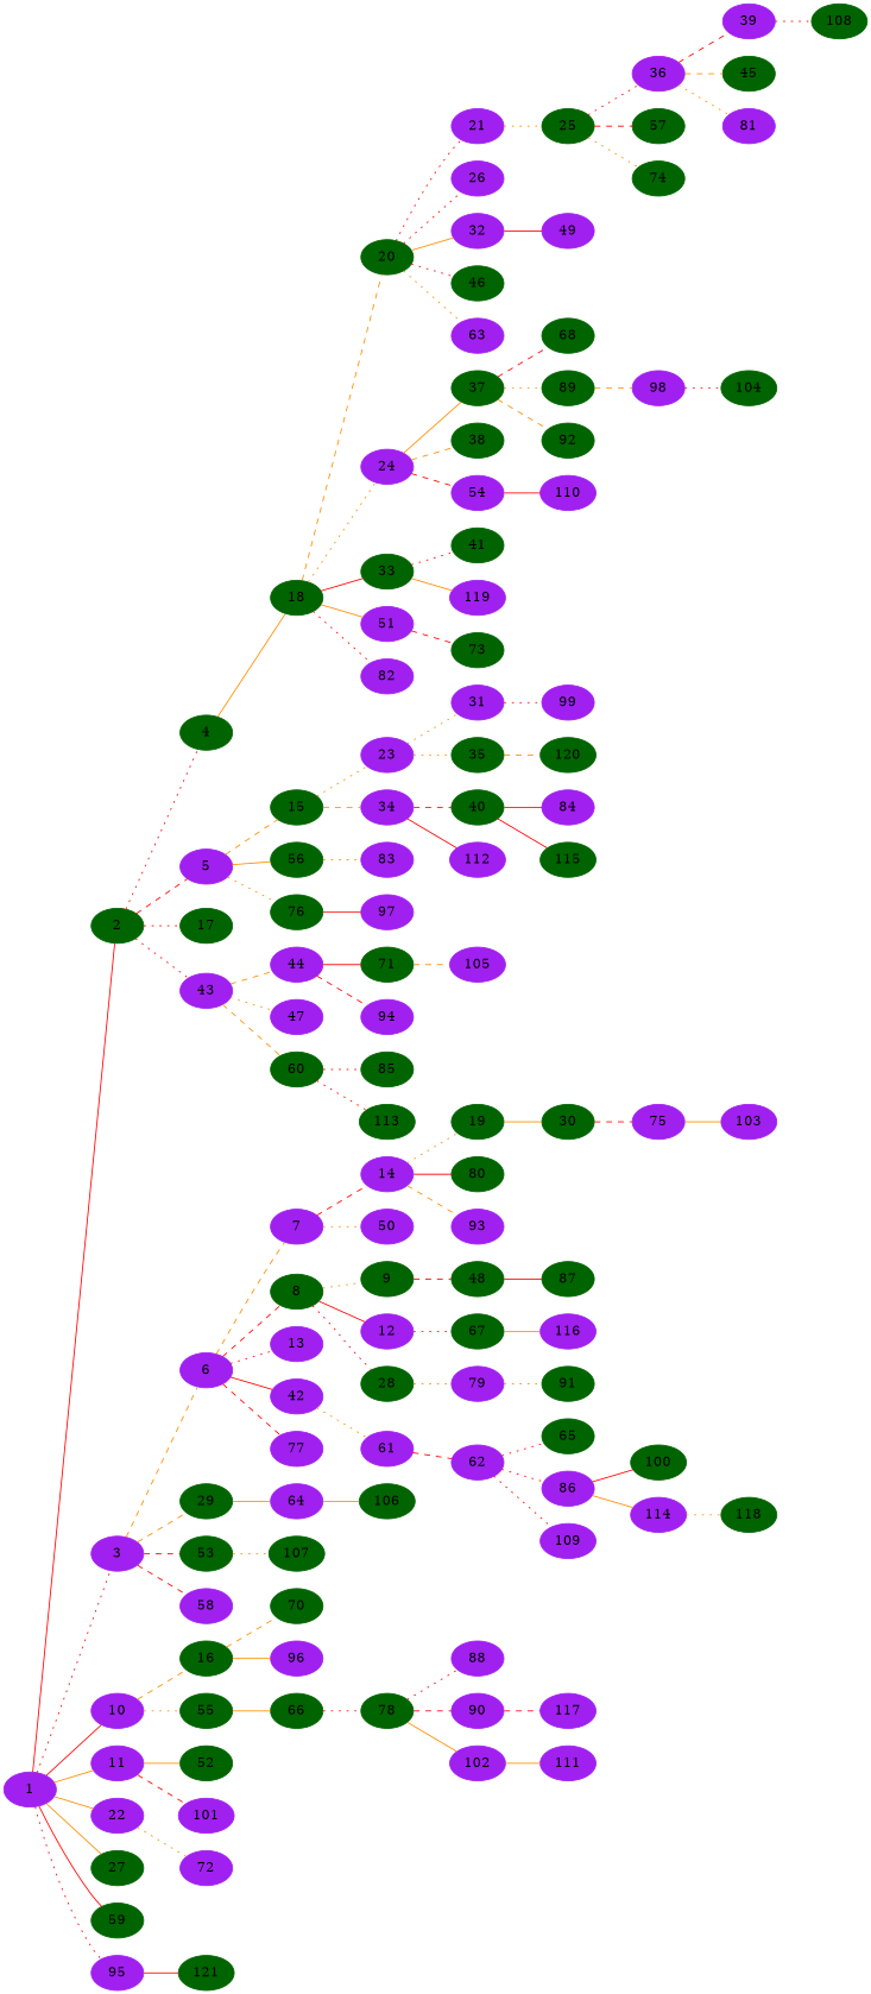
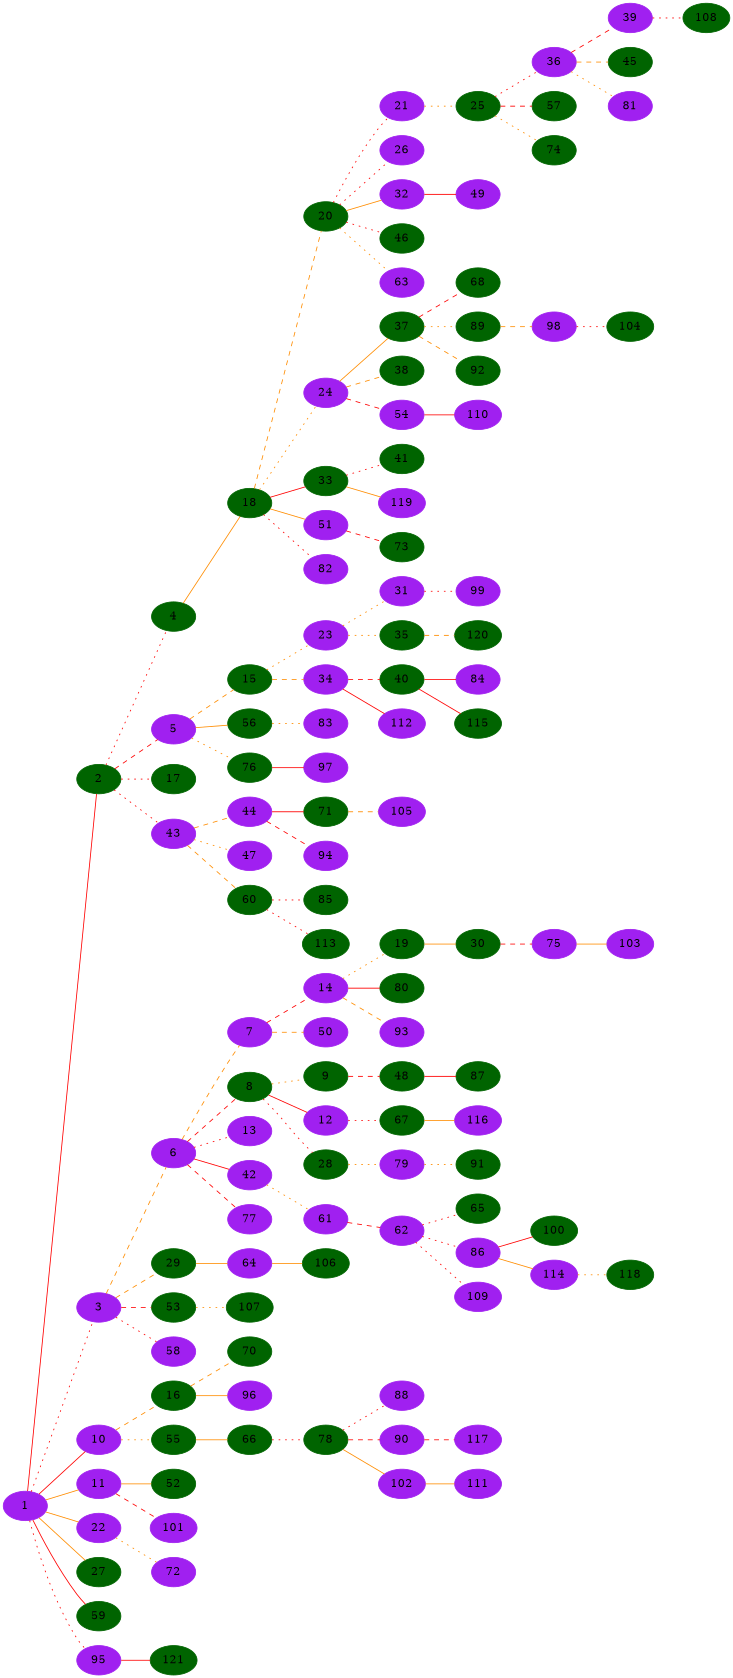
  graph {
    rankdir=LR
    node [color=purple style=filled]
    edge [color=red style=dotted]
    2 [color=darkgreen]
    1
    3
    10
    11
    22
    27 [color=darkgreen]
    59 [color=darkgreen]
    95
    4 [color=darkgreen]
    5
    17 [color=darkgreen]
    43
    6
    29 [color=darkgreen]
    53 [color=darkgreen]
    58
    16 [color=darkgreen]
    55 [color=darkgreen]
    52 [color=darkgreen]
    101
    72
    121 [color=darkgreen]
    18 [color=darkgreen]
    15 [color=darkgreen]
    56 [color=darkgreen]
    76 [color=darkgreen]
    44
    47
    60 [color=darkgreen]
    7
    8 [color=darkgreen]
    13
    42
    77
    64
    107 [color=darkgreen]
    20 [color=darkgreen]
    24
    33 [color=darkgreen]
    51
    82
    23
    34
    83
    97
    14
    50
    9 [color=darkgreen]
    12
    28 [color=darkgreen]
    61
    19 [color=darkgreen]
    80 [color=darkgreen]
    93
    48 [color=darkgreen]
    67 [color=darkgreen]
    79
    87 [color=darkgreen]
    70 [color=darkgreen]
    96
    66 [color=darkgreen]
    116
    30 [color=darkgreen]
    31
    35 [color=darkgreen]
    40 [color=darkgreen]
    112
    21
    26
    32
    46 [color=darkgreen]
    63
    37 [color=darkgreen]
    38 [color=darkgreen]
    54
    41 [color=darkgreen]
    119
    73 [color=darkgreen]
    75
    25 [color=darkgreen]
    49
    36
    57 [color=darkgreen]
    74 [color=darkgreen]
    99
    120 [color=darkgreen]
    68 [color=darkgreen]
    89 [color=darkgreen]
    92 [color=darkgreen]
    110
    39
    45 [color=darkgreen]
    81
    91 [color=darkgreen]
    106 [color=darkgreen]
    103
    84
    115 [color=darkgreen]
    108 [color=darkgreen]
    98
    62
    71 [color=darkgreen]
    94
    85 [color=darkgreen]
    113 [color=darkgreen]
    105
    78 [color=darkgreen]
    65 [color=darkgreen]
    86
    109
    100 [color=darkgreen]
    114
    88
    90
    102
    117
    111
    118 [color=darkgreen]
    104 [color=darkgreen]
    2 -- 4
    2 -- 5 [style=dashed]
    2 -- 17
    2 -- 43
    1 -- 2 [style=solid]
    1 -- 3
    1 -- 10 [style=solid]
    1 -- 11 [color=darkorange style=solid]
    1 -- 22 [color=darkorange style=solid]
    1 -- 27 [color=darkorange style=solid]
    1 -- 59 [style=solid]
    1 -- 95
    3 -- 6 [color=darkorange style=dashed]
    3 -- 29 [color=darkorange style=dashed]
    3 -- 53 [style=dashed]
-   3 -- 58 [style=dashed]
+   3 -- 58
    10 -- 16 [color=darkorange style=dashed]
    10 -- 55 [color=darkorange]
    11 -- 52 [color=darkorange style=solid]
    11 -- 101 [style=dashed]
    22 -- 72 [color=darkorange]
    95 -- 121 [style=solid]
    4 -- 18 [color=darkorange style=solid]
    5 -- 15 [color=darkorange style=dashed]
    5 -- 56 [color=darkorange style=solid]
    5 -- 76 [color=darkorange]
    43 -- 44 [color=darkorange style=dashed]
    43 -- 47 [color=darkorange]
    43 -- 60 [color=darkorange style=dashed]
    6 -- 7 [color=darkorange style=dashed]
    6 -- 8 [style=dashed]
    6 -- 13
    6 -- 42 [style=solid]
    6 -- 77 [style=dashed]
    29 -- 64 [color=darkorange style=solid]
    53 -- 107 [color=darkorange]
    16 -- 70 [color=darkorange style=dashed]
    16 -- 96 [color=darkorange style=solid]
    55 -- 66 [color=darkorange style=solid]
    18 -- 20 [color=darkorange style=dashed]
    18 -- 24 [color=darkorange]
    18 -- 33 [style=solid]
    18 -- 51 [color=darkorange style=solid]
    18 -- 82
    15 -- 23 [color=darkorange]
    15 -- 34 [color=darkorange style=dashed]
    56 -- 83 [color=darkorange]
    76 -- 97 [style=solid]
    44 -- 71 [style=solid]
    44 -- 94 [style=dashed]
    60 -- 85
    60 -- 113
    7 -- 14 [style=dashed]
-   7 -- 50 [color=darkorange]
+   7 -- 50 [color=darkorange style=dashed]
    8 -- 9 [color=darkorange]
    8 -- 12 [style=solid]
    8 -- 28
    42 -- 61 [color=darkorange]
    64 -- 106 [color=darkorange style=solid]
    20 -- 21
    20 -- 26
    20 -- 32 [color=darkorange style=solid]
    20 -- 46
    20 -- 63 [color=darkorange]
    24 -- 37 [color=darkorange style=solid]
    24 -- 38 [color=darkorange style=dashed]
    24 -- 54 [style=dashed]
    33 -- 41
    33 -- 119 [color=darkorange style=solid]
    51 -- 73 [style=dashed]
    23 -- 31 [color=darkorange]
    23 -- 35 [color=darkorange]
    34 -- 40 [style=dashed]
    34 -- 112 [style=solid]
    14 -- 19 [color=darkorange]
    14 -- 80 [style=solid]
    14 -- 93 [color=darkorange style=dashed]
    9 -- 48 [style=dashed]
    12 -- 67
    28 -- 79 [color=darkorange]
    61 -- 62 [style=dashed]
    19 -- 30 [color=darkorange style=solid]
    48 -- 87 [style=solid]
    67 -- 116 [color=darkorange style=solid]
    79 -- 91 [color=darkorange]
    66 -- 78
    30 -- 75 [style=dashed]
    31 -- 99
    35 -- 120 [color=darkorange style=dashed]
    40 -- 84 [style=solid]
    40 -- 115 [style=solid]
    21 -- 25 [color=darkorange]
    32 -- 49 [style=solid]
    37 -- 68 [style=dashed]
    37 -- 89 [color=darkorange]
    37 -- 92 [color=darkorange style=dashed]
    54 -- 110 [style=solid]
    75 -- 103 [color=darkorange style=solid]
    25 -- 36
    25 -- 57 [style=dashed]
    25 -- 74 [color=darkorange]
    36 -- 39 [style=dashed]
    36 -- 45 [color=darkorange style=dashed]
    36 -- 81 [color=darkorange]
    89 -- 98 [color=darkorange style=dashed]
    39 -- 108
    98 -- 104
    62 -- 65
    62 -- 86
    62 -- 109
    71 -- 105 [color=darkorange style=dashed]
    78 -- 88
    78 -- 90 [style=dashed]
    78 -- 102 [color=darkorange style=solid]
    86 -- 100 [style=solid]
    86 -- 114 [color=darkorange style=solid]
    114 -- 118 [color=darkorange]
    90 -- 117 [style=dashed]
    102 -- 111 [color=darkorange style=solid]
  }
